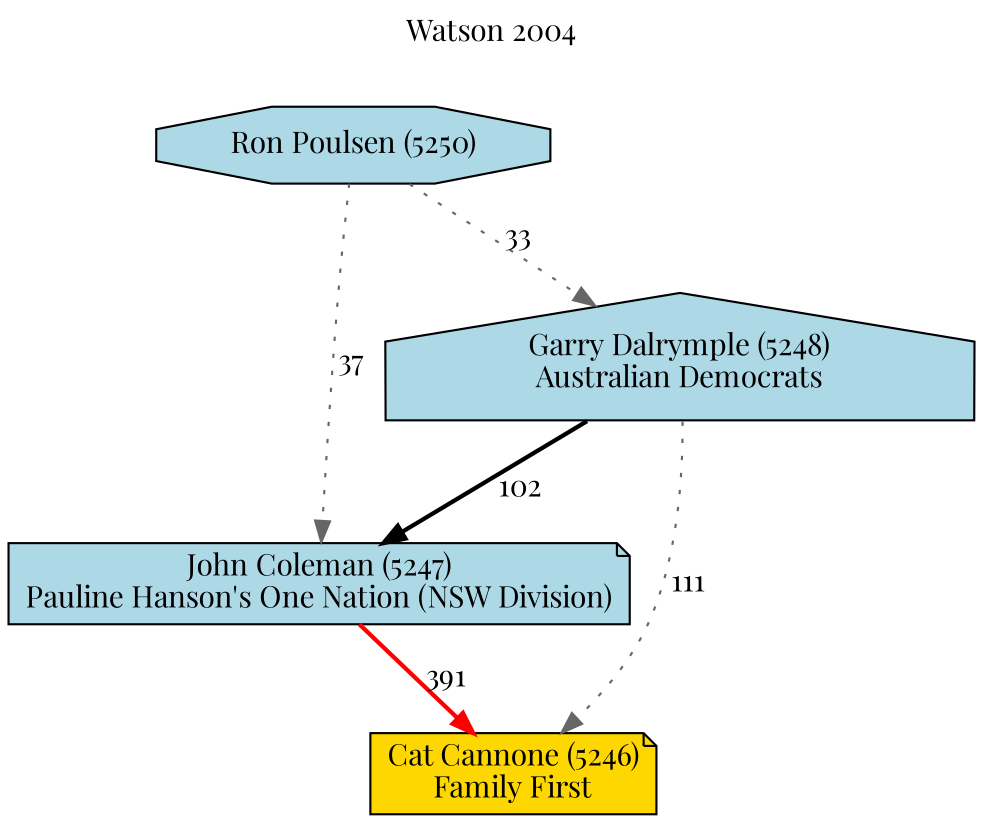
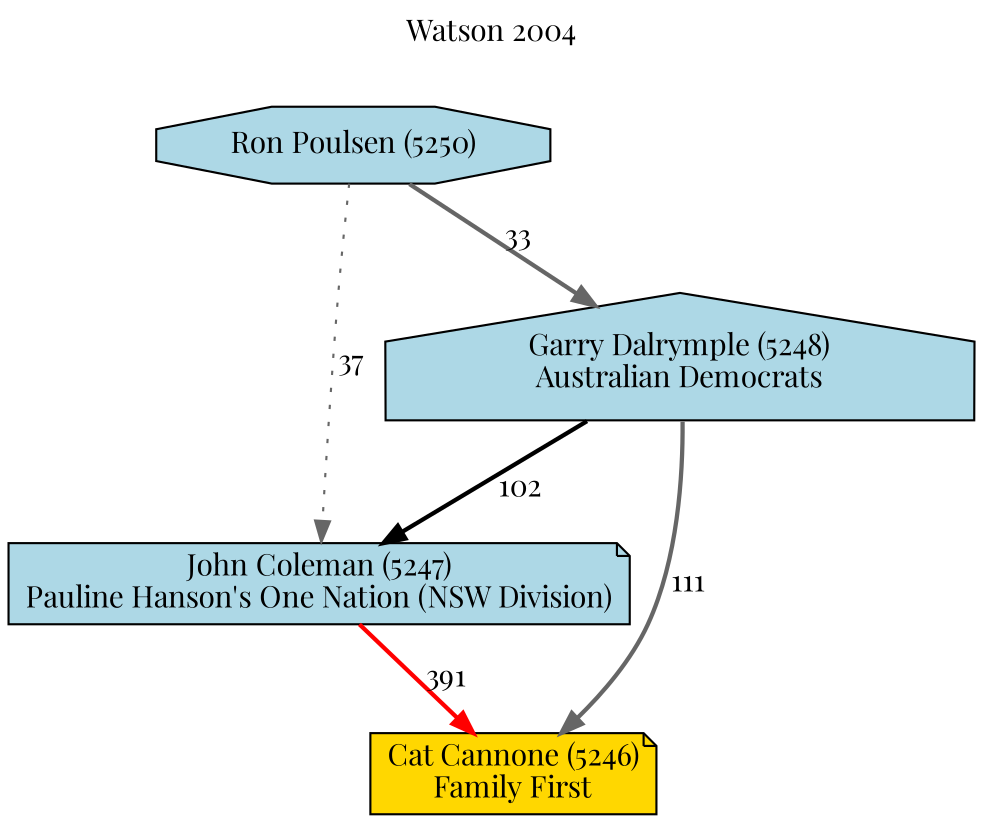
  digraph {
    fontname="Playfair Display"
    label="Watson 2004"
    labelloc=t
    mclimit=10
    node [fillcolor=lightblue fontname="Playfair Display" shape=note style=filled]
    edge [color=gray40 fontname="Playfair Display" style=bold]
    n1 [fillcolor=gold label="Cat Cannone (5246)\nFamily First"]
    n2 [label="John Coleman (5247)\nPauline Hanson's One Nation (NSW Division)"]
    n3 [label="Garry Dalrymple (5248)\nAustralian Democrats" shape=house]
    n4 [label="Ron Poulsen (5250)\n" shape=octagon]
    n2 -> n1 [color=red label=391]
-   n3 -> n1 [label=111 style=dotted]
+   n3 -> n1 [label=111]
    n3 -> n2 [color=black label=102]
    n4 -> n2 [label=37 style=dotted]
-   n4 -> n3 [label=33 style=dotted]
+   n4 -> n3 [label=33]
  }
